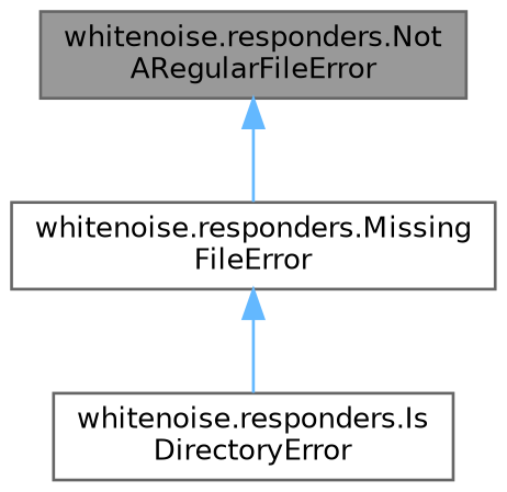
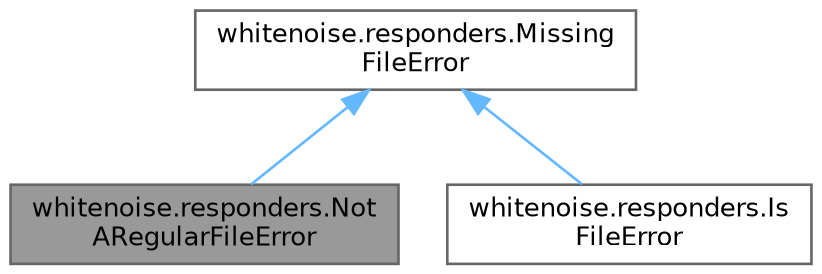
  digraph {
    node [color=gray40 fillcolor=white fontname=Helvetica fontsize=10 shape=box style=filled]
    edge [color=steelblue1 dir=back fontname=Helvetica fontsize=10 labelfontname=Helvetica labelfontsize=10 style=solid]
    n1 [fillcolor=grey60 fontcolor=black height=0.2 label="whitenoise.responders.Not\lARegularFileError" width=0.4]
    n2 [height=0.2 label="whitenoise.responders.Missing\lFileError" width=0.4]
-   n3 [height=0.2 label="whitenoise.responders.Is\lDirectoryError" width=0.4]
-   n1 -> n2
+   n3 [height=0.2 label="whitenoise.responders.Is\lFileError" width=0.4]
+   n2 -> n1
    n2 -> n3
  }
